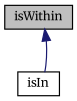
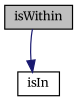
  digraph {
    rankdir=TB
    fontname=Merriweather
    node [color=black fontname=Merriweather fontsize=10 shape=record style=filled]
    n1 [fillcolor=grey75 fontcolor=black height=0.2 label=isWithin width=0.4]
    n2 [fillcolor=white height=0.2 label=isIn width=0.4]
-   n2 -> n1 [color=midnightblue fontname=Merriweather fontsize=10 labelfontname=Helvetica labelfontsize=10 style=solid]
+   n1 -> n2 [color=midnightblue fontname=Merriweather fontsize=10 labelfontname=Helvetica labelfontsize=10 style=solid]
  }
